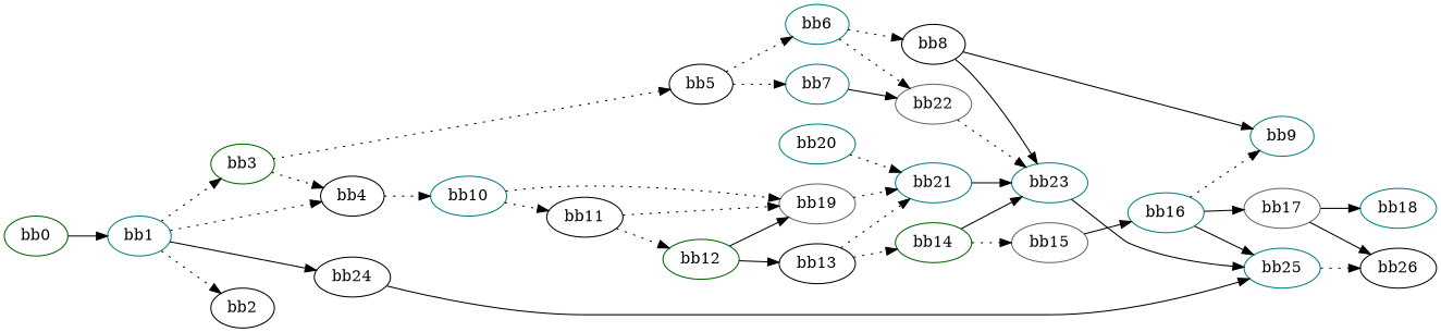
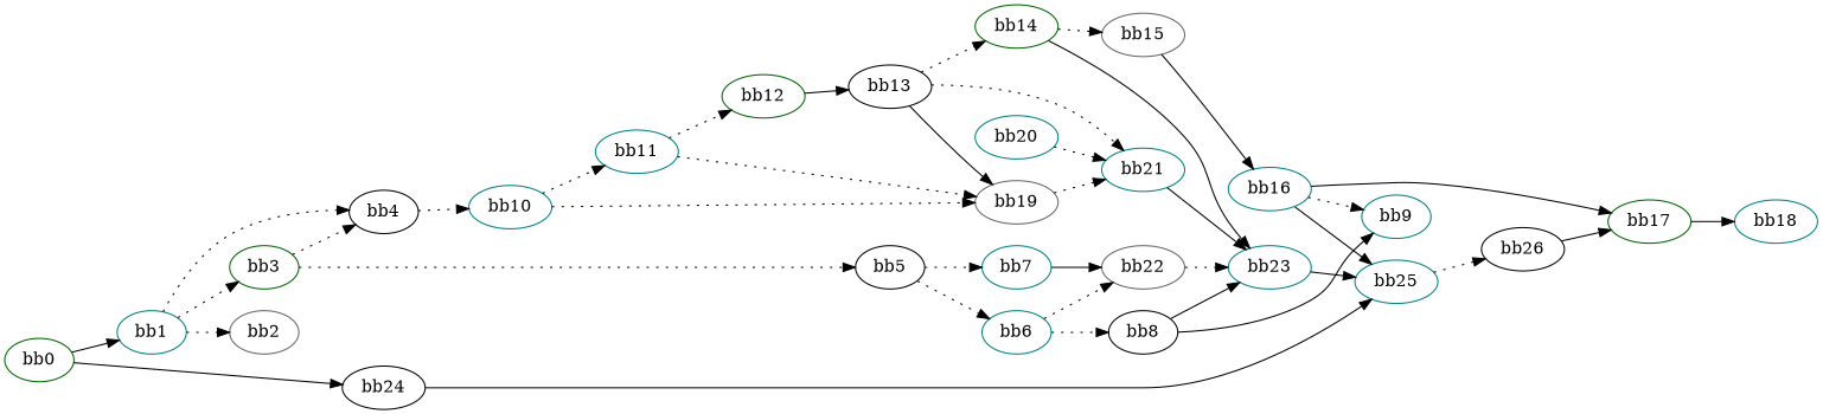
  digraph {
    rankdir=LR
    node [color=teal]
    edge [style=dotted]
    n1 [color=darkgreen label="bb0\l"]
    n2 [label="bb1\l"]
    n3 [color=black label="bb24\l"]
-   n4 [color=black label="bb2\l"]
+   n4 [color=gray40 label="bb2\l"]
    n5 [color=darkgreen label="bb3\l"]
    n6 [color=black label="bb4\l"]
    n7 [label="bb25\l"]
    n8 [color=black label="bb5\l"]
    n9 [label="bb10\l"]
    n10 [label="bb6\l"]
    n11 [label="bb7\l"]
-   n12 [color=black label="bb11\l"]
+   n12 [label="bb11\l"]
    n13 [color=gray40 label="bb19\l"]
    n14 [label="bb20\l"]
    n15 [label="bb21\l"]
    n16 [color=black label="bb8\l"]
    n17 [color=gray40 label="bb22\l"]
    n18 [label="bb9\l"]
    n19 [label="bb23\l"]
    n20 [label="bb16\l"]
-   n21 [color=gray40 label="bb17\l"]
+   n21 [color=darkgreen label="bb17\l"]
    n22 [color=darkgreen label="bb12\l"]
    n23 [color=black label="bb13\l"]
    n24 [color=darkgreen label="bb14\l"]
    n25 [color=gray40 label="bb15\l"]
    n26 [label="bb18\l"]
    n27 [color=black label="bb26\l"]
    n1 -> n2 [style=solid]
-   n2 -> n3 [style=solid]
+   n1 -> n3 [style=solid]
    n2 -> n4
    n2 -> n5
    n2 -> n6
    n3 -> n7 [style=solid]
    n5 -> n6
    n5 -> n8
    n6 -> n9
    n7 -> n27
    n8 -> n10
    n8 -> n11
    n9 -> n12
    n9 -> n13
    n10 -> n16
    n10 -> n17
    n11 -> n17 [style=solid]
    n12 -> n13
    n12 -> n22
    n13 -> n15
    n14 -> n15
    n15 -> n19 [style=solid]
    n16 -> n18 [style=solid]
    n16 -> n19 [style=solid]
    n17 -> n19
    n19 -> n7 [style=solid]
    n20 -> n7 [style=solid]
    n20 -> n18
    n20 -> n21 [style=solid]
    n21 -> n26 [style=solid]
-   n21 -> n27 [style=solid]
-   n22 -> n13 [style=solid]
+   n27 -> n21 [style=solid]
+   n23 -> n13 [style=solid]
    n22 -> n23 [style=solid]
    n23 -> n15
    n23 -> n24
    n24 -> n19 [style=solid]
    n24 -> n25
    n25 -> n20 [style=solid]
  }
